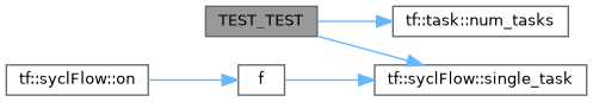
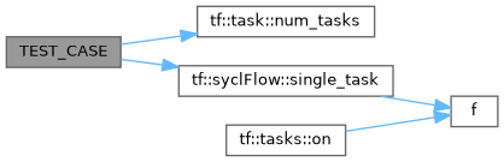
  digraph {
    rankdir=LR
    node [color=grey40 fillcolor=white fontname=Helvetica fontsize=10 shape=box style=filled]
    edge [color=steelblue1 fontname=Helvetica fontsize=10 labelfontname=Helvetica labelfontsize=10 style=solid]
-   n1 [color=gray40 fillcolor=grey60 fontcolor=black height=0.2 label=TEST_TEST width=0.4]
+   n1 [color=gray40 fillcolor=grey60 fontcolor=black height=0.2 label=TEST_CASE width=0.4]
    n2 [height=0.2 label="tf::task::num_tasks" width=0.4]
    n3 [height=0.2 label="tf::syclFlow::single_task" width=0.4]
    n4 [height=0.2 label=f width=0.4]
-   n5 [height=0.2 label="tf::syclFlow::on" width=0.4]
+   n5 [height=0.2 label="tf::tasks::on" width=0.4]
    n1 -> n2
    n1 -> n3
-   n4 -> n3
+   n3 -> n4
    n5 -> n4
  }
